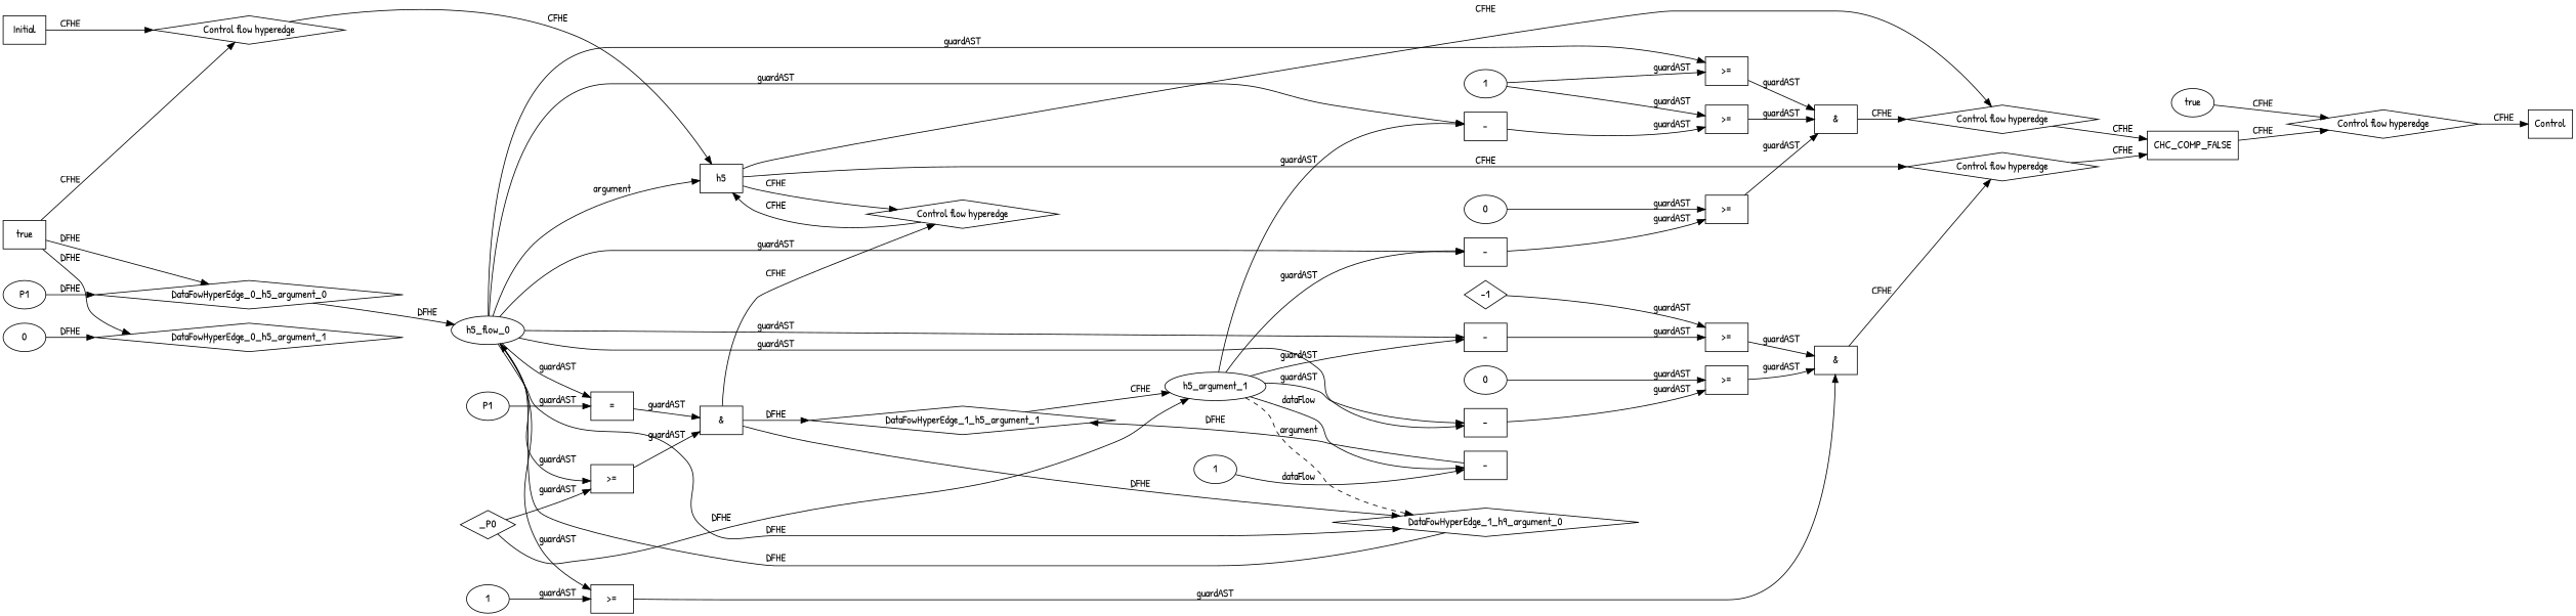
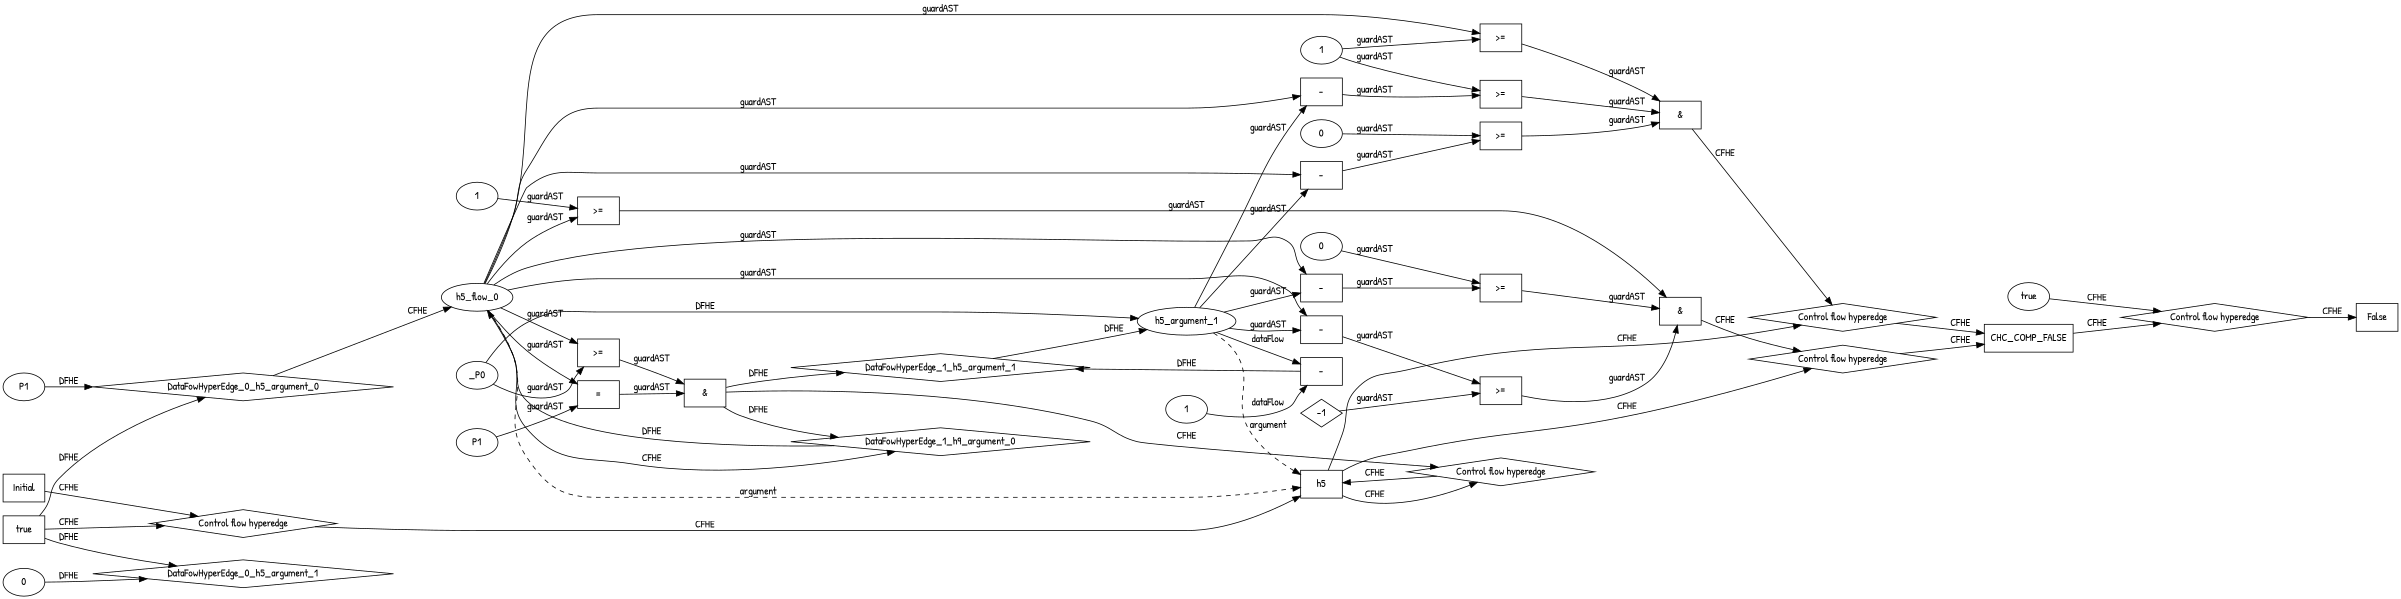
  digraph {
    fontname="Patrick Hand"
    rankdir=LR
    node [fontname="Patrick Hand" shape=rect]
    edge [fontname="Patrick Hand"]
    n1 [GNNNodeID=2 label=P1 nodeName=xxxh5___Initial_0xxxdataFlow_0_node_0 shape=""]
    n2 [label=DataFowHyperEdge_0_h5_argument_0 nodeName=DataFowHyperEdge_0_h5_argument_0 shape=diamond]
    n3 [GNNNodeID=30 label=h5_flow_0 nodeName=argument0 shape=oval]
    n4 [GNNNodeID=3 label=0 nodeName=xxxh5___Initial_0xxxdataFlow1_node_0 shape=""]
    n5 [label=DataFowHyperEdge_0_h5_argument_1 nodeName=DataFowHyperEdge_0_h5_argument_1 shape=diamond]
    n6 [GNNNodeID=4 label="-" nodeName=xxxh5___h5_1xxxdataFlow_0_node_0]
    n7 [label=DataFowHyperEdge_1_h5_argument_1 nodeName=DataFowHyperEdge_1_h5_argument_1 shape=diamond]
    n8 [GNNNodeID=30 label=h5_argument_1 nodeName=argument1 shape=oval]
    n9 [GNNNodeID=5 label=1 nodeName=xxxh5___h5_1xxxdataFlow_0_node_2 shape=""]
    n10 [GNNNodeID=11 label="-" nodeName=xxxCHC_COMP_FALSE___h5_2xxxguard_0_node_1]
    n11 [GNNNodeID=16 label="-" nodeName=xxxCHC_COMP_FALSE___h5_2xxxguard2_node_2]
    n12 [GNNNodeID=19 label="-" nodeName=xxxCHC_COMP_FALSE___h5_3xxxguard_0_node_2]
    n13 [GNNNodeID=24 label="-" nodeName=xxxCHC_COMP_FALSE___h5_3xxxguard2_node_2]
    n14 [GNNNodeID=27 label=h5 nodeName=h5]
    n15 [GNNNodeID=10 label=">=" nodeName=xxxCHC_COMP_FALSE___h5_2xxxguard_0_node_0]
    n16 [GNNNodeID=14 label=">=" nodeName=xxxCHC_COMP_FALSE___h5_2xxxguard2_node_0]
    n17 [GNNNodeID=17 label=">=" nodeName=xxxCHC_COMP_FALSE___h5_3xxxguard_0_node_0]
    n18 [GNNNodeID=22 label=">=" nodeName=xxxCHC_COMP_FALSE___h5_3xxxguard2_node_0]
    n19 [hyperEdgeNodeID=1 label="Control flow hyperedge" nodeName=ControlFowHyperEdge_1 shape=diamond]
    n20 [hyperEdgeNodeID=2 label="Control flow hyperedge" nodeName=ControlFowHyperEdge_2 shape=diamond]
    n21 [hyperEdgeNodeID=3 label="Control flow hyperedge" nodeName=ControlFowHyperEdge_3 shape=diamond]
    n22 [GNNNodeID=6 label=">=" nodeName=xxxh5___h5_1xxxguard_0_node_0]
    n23 [andName=xxxh5___h5_1xxx_and label="&"]
    n24 [label=DataFowHyperEdge_1_h9_argument_0 nodeName=DataFowHyperEdge_1_h5_argument_0 shape=diamond]
-   n25 [GNNNodeID=7 label=_P0 nodeName=xxxh5___h5_1xxxguard_0_node_2 shape=diamond]
+   n25 [GNNNodeID=7 label=_P0 nodeName=xxxh5___h5_1xxxguard_0_node_2 shape=""]
    n26 [GNNNodeID=8 label="=" nodeName=xxxh5___h5_1xxxguard1_node_0]
    n27 [GNNNodeID=13 label=">=" nodeName=xxxCHC_COMP_FALSE___h5_2xxxguard1_node_0]
    n28 [GNNNodeID=20 label=">=" nodeName=xxxCHC_COMP_FALSE___h5_3xxxguard1_node_0]
    n29 [andName=xxxCHC_COMP_FALSE___h5_2xxx_and label="&"]
    n30 [andName=xxxCHC_COMP_FALSE___h5_3xxx_and label="&"]
    n31 [GNNNodeID=9 label=P1 nodeName=xxxh5___h5_1xxxguard1_node_1 shape=""]
    n32 [GNNNodeID=12 label=1 nodeName=xxxCHC_COMP_FALSE___h5_2xxxguard_0_node_4 shape=""]
    n33 [GNNNodeID=15 label=0 nodeName=xxxCHC_COMP_FALSE___h5_2xxxguard2_node_1 shape=""]
    n34 [GNNNodeID=18 label=-1 nodeName=xxxCHC_COMP_FALSE___h5_3xxxguard_0_node_1 shape=diamond]
    n35 [GNNNodeID=21 label=1 nodeName=xxxCHC_COMP_FALSE___h5_3xxxguard1_node_2 shape=""]
    n36 [GNNNodeID=23 label=0 nodeName=xxxCHC_COMP_FALSE___h5_3xxxguard2_node_1 shape=""]
    n37 [GNNNodeID=25 label=true nodeName=xxxFALSE___CHC_COMP_FALSE_4xxxguard_0_node_0 shape=""]
    n38 [hyperEdgeNodeID=4 label="Control flow hyperedge" nodeName=ControlFowHyperEdge_4 shape=diamond]
-   n39 [GNNNodeID=28 label=Control nodeName=False]
+   n39 [GNNNodeID=28 label=False nodeName=False]
    n40 [GNNNodeID=26 label=CHC_COMP_FALSE nodeName=CHC_COMP_FALSE]
    n41 [GNNNodeID=29 label=Initial nodeName=Initial]
    n42 [hyperEdgeNodeID=0 label="Control flow hyperedge" nodeName=ControlFowHyperEdge_0 shape=diamond]
    n43 [label=true nodeName=true_0]
    n1 -> n2 [label=DFHE]
-   n2 -> n3 [label=DFHE]
+   n2 -> n3 [label=CFHE]
    n3 -> n10 [label=guardAST]
    n3 -> n11 [label=guardAST]
    n3 -> n12 [label=guardAST]
    n3 -> n13 [label=guardAST]
-   n3 -> n14 [label=argument style=solid]
+   n3 -> n14 [label=argument style=dashed]
    n3 -> n22 [label=guardAST]
-   n3 -> n24 [label=DFHE]
+   n3 -> n24 [label=CFHE]
    n3 -> n26 [label=guardAST]
    n3 -> n27 [label=guardAST]
    n3 -> n28 [label=guardAST]
    n4 -> n5 [label=DFHE]
    n6 -> n7 [label=DFHE]
-   n7 -> n8 [label=CFHE]
+   n7 -> n8 [label=DFHE]
    n8 -> n6 [label=dataFlow]
    n8 -> n10 [label=guardAST]
    n8 -> n11 [label=guardAST]
    n8 -> n12 [label=guardAST]
    n8 -> n13 [label=guardAST]
-   n8 -> n24 [label=argument style=dashed]
+   n8 -> n14 [label=argument style=dashed]
    n9 -> n6 [label=dataFlow]
    n10 -> n15 [label=guardAST]
    n11 -> n16 [label=guardAST]
    n12 -> n17 [label=guardAST]
    n13 -> n18 [label=guardAST]
    n14 -> n19 [label=CFHE]
    n14 -> n20 [label=CFHE]
    n14 -> n21 [label=CFHE]
    n15 -> n29 [label=guardAST]
    n16 -> n29 [label=guardAST]
    n17 -> n30 [label=guardAST]
    n18 -> n30 [label=guardAST]
    n19 -> n14 [label=CFHE]
    n20 -> n40 [label=CFHE]
    n21 -> n40 [label=CFHE]
    n22 -> n23 [label=guardAST]
    n23 -> n7 [label=DFHE]
    n23 -> n19 [label=CFHE]
    n23 -> n24 [label=DFHE]
    n24 -> n3 [label=DFHE]
    n25 -> n8 [label=DFHE]
    n25 -> n22 [label=guardAST]
    n26 -> n23 [label=guardAST]
    n27 -> n29 [label=guardAST]
    n28 -> n30 [label=guardAST]
    n29 -> n20 [label=CFHE]
    n30 -> n21 [label=CFHE]
    n31 -> n26 [label=guardAST]
    n32 -> n15 [label=guardAST]
    n32 -> n27 [label=guardAST]
    n33 -> n16 [label=guardAST]
    n34 -> n17 [label=guardAST]
    n35 -> n28 [label=guardAST]
    n36 -> n18 [label=guardAST]
    n37 -> n38 [label=CFHE]
    n38 -> n39 [label=CFHE]
    n40 -> n38 [label=CFHE]
    n41 -> n42 [label=CFHE]
    n42 -> n14 [label=CFHE]
    n43 -> n2 [label=DFHE]
    n43 -> n5 [label=DFHE]
    n43 -> n42 [label=CFHE]
  }
